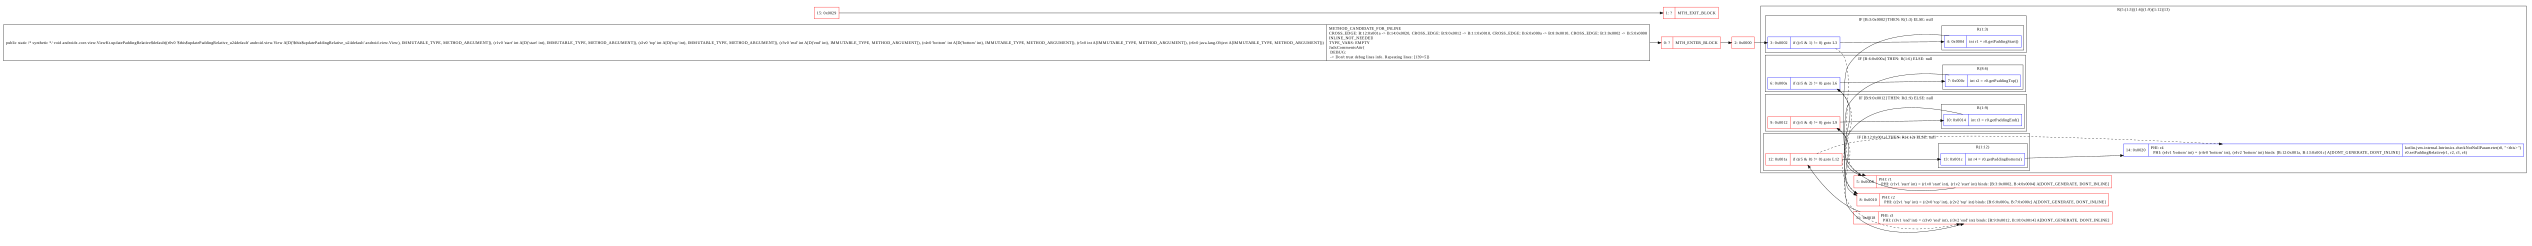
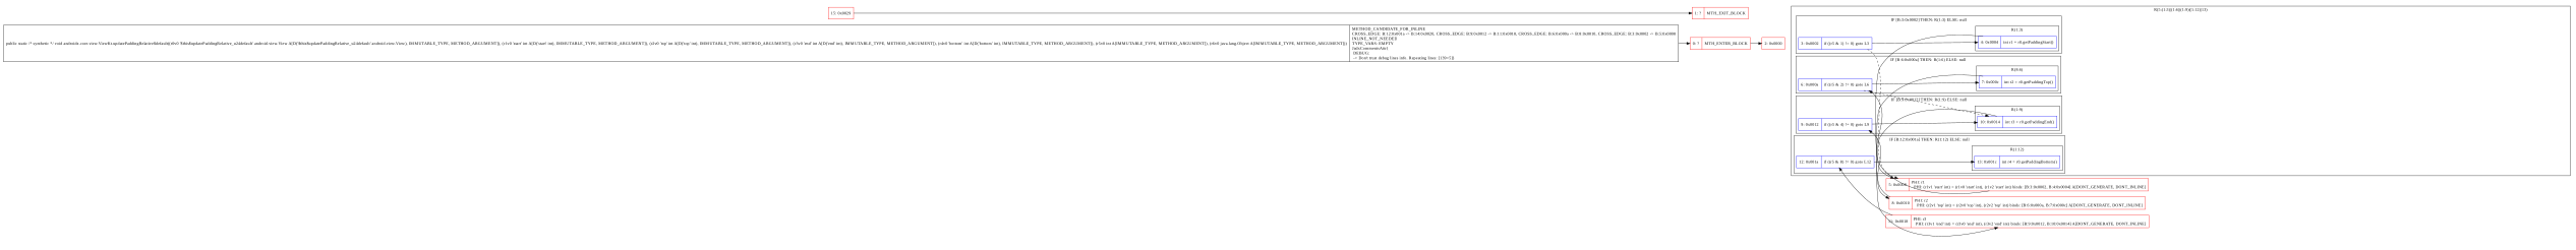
  digraph {
    fontname="Liberation Serif"
    rankdir=LR
    node [color=blue fontname="Liberation Serif" shape=record]
    edge [fontname="Liberation Serif"]
    n1 [label="{4\:\ 0x0004|int r1 = r0.getPaddingStart()\l}"]
    n2 [label="{3\:\ 0x0002|if ((r5 & 1) != 0) goto L3\l}"]
    n3 [label="{7\:\ 0x000c|int r2 = r0.getPaddingTop()\l}"]
    n4 [label="{6\:\ 0x000a|if ((r5 & 2) != 0) goto L6\l}"]
    n5 [label="{10\:\ 0x0014|int r3 = r0.getPaddingEnd()\l}"]
-   n6 [color=red label="{9\:\ 0x0012|if ((r5 & 4) != 0) goto L9\l}"]
+   n6 [label="{9\:\ 0x0012|if ((r5 & 4) != 0) goto L9\l}"]
    n7 [label="{13\:\ 0x001c|int r4 = r0.getPaddingBottom()\l}"]
-   n8 [color=red label="{12\:\ 0x001a|if ((r5 & 8) != 0) goto L12\l}"]
-   n9 [label="{14\:\ 0x0020|PHI: r4 \l  PHI: (r4v1 'bottom' int) = (r4v0 'bottom' int), (r4v2 'bottom' int) binds: [B:12:0x001a, B:13:0x001c] A[DONT_GENERATE, DONT_INLINE]\l|kotlin.jvm.internal.Intrinsics.checkNotNullParameter(r0, \"\<this\>\")\lr0.setPaddingRelative(r1, r2, r3, r4)\l}"]
+   n8 [label="{12\:\ 0x001a|if ((r5 & 8) != 0) goto L12\l}"]
    n10 [color=red label="{5\:\ 0x0008|PHI: r1 \l  PHI: (r1v1 'start' int) = (r1v0 'start' int), (r1v2 'start' int) binds: [B:3:0x0002, B:4:0x0004] A[DONT_GENERATE, DONT_INLINE]\l}"]
    n11 [color=red label="{8\:\ 0x0010|PHI: r2 \l  PHI: (r2v1 'top' int) = (r2v0 'top' int), (r2v2 'top' int) binds: [B:6:0x000a, B:7:0x000c] A[DONT_GENERATE, DONT_INLINE]\l}"]
    n12 [color=red label="{11\:\ 0x0018|PHI: r3 \l  PHI: (r3v1 'end' int) = (r3v0 'end' int), (r3v2 'end' int) binds: [B:9:0x0012, B:10:0x0014] A[DONT_GENERATE, DONT_INLINE]\l}"]
    n13 [color=red label="{15\:\ 0x0029}"]
    n14 [color=red label="{1\:\ ?|MTH_EXIT_BLOCK\l}"]
    n15 [color=red label="{0\:\ ?|MTH_ENTER_BLOCK\l}"]
    n16 [color=red label="{2\:\ 0x0000}"]
    n17 [label="{public static \/* synthetic *\/ void androidx.core.view.ViewKt.updatePaddingRelative$default((r0v0 '$this$updatePaddingRelative_u24default' android.view.View A[D('$this$updatePaddingRelative_u24default' android.view.View), IMMUTABLE_TYPE, METHOD_ARGUMENT]), (r1v0 'start' int A[D('start' int), IMMUTABLE_TYPE, METHOD_ARGUMENT]), (r2v0 'top' int A[D('top' int), IMMUTABLE_TYPE, METHOD_ARGUMENT]), (r3v0 'end' int A[D('end' int), IMMUTABLE_TYPE, METHOD_ARGUMENT]), (r4v0 'bottom' int A[D('bottom' int), IMMUTABLE_TYPE, METHOD_ARGUMENT]), (r5v0 int A[IMMUTABLE_TYPE, METHOD_ARGUMENT]), (r6v0 java.lang.Object A[IMMUTABLE_TYPE, METHOD_ARGUMENT]))  | METHOD_CANDIDATE_FOR_INLINE\lCROSS_EDGE: B:12:0x001a \-\> B:14:0x0020, CROSS_EDGE: B:9:0x0012 \-\> B:11:0x0018, CROSS_EDGE: B:6:0x000a \-\> B:8:0x0010, CROSS_EDGE: B:3:0x0002 \-\> B:5:0x0008\lINLINE_NOT_NEEDED\lTYPE_VARS: EMPTY\lJadxCommentsAttr\{\l DEBUG: \l \-\> Don't trust debug lines info. Repeating lines: [139=5]\}\l}" color=""]
    subgraph cluster_1 {
      label="R(5:(1:3)|(1:6)|(1:9)|(1:12)|13)"
-     n9
      subgraph cluster_2 {
        label="IF [B:3:0x0002] THEN: R(1:3) ELSE: null"
        n2
        subgraph cluster_3 {
          label="R(1:3)"
          n1
        }
      }
      subgraph cluster_4 {
        label="IF [B:6:0x000a] THEN: R(1:6) ELSE: null"
        n4
        subgraph cluster_5 {
          label="R(8:6)"
          n3
        }
      }
      subgraph cluster_6 {
        label="IF [B:9:0x0012] THEN: R(1:9) ELSE: null"
        n6
        subgraph cluster_7 {
          label="R(1:9)"
          n5
        }
      }
      subgraph cluster_8 {
        label="IF [B:12:0x001a] THEN: R(1:12) ELSE: null"
        n8
        subgraph cluster_9 {
          label="R(1:12)"
          n7
        }
      }
    }
    n1 -> n10
    n2 -> n1
    n2 -> n10 [style=dashed]
    n3 -> n11
    n4 -> n3
-   n4 -> n11 [style=dashed]
+   n4 -> n5 [style=dashed]
    n5 -> n12
    n6 -> n5
-   n6 -> n12 [style=dashed]
-   n7 -> n9
    n8 -> n7
-   n8 -> n9 [style=dashed]
    n10 -> n4
    n11 -> n6
    n12 -> n8
    n13 -> n14
    n15 -> n16
-   n16 -> n2
    n17 -> n15
  }
